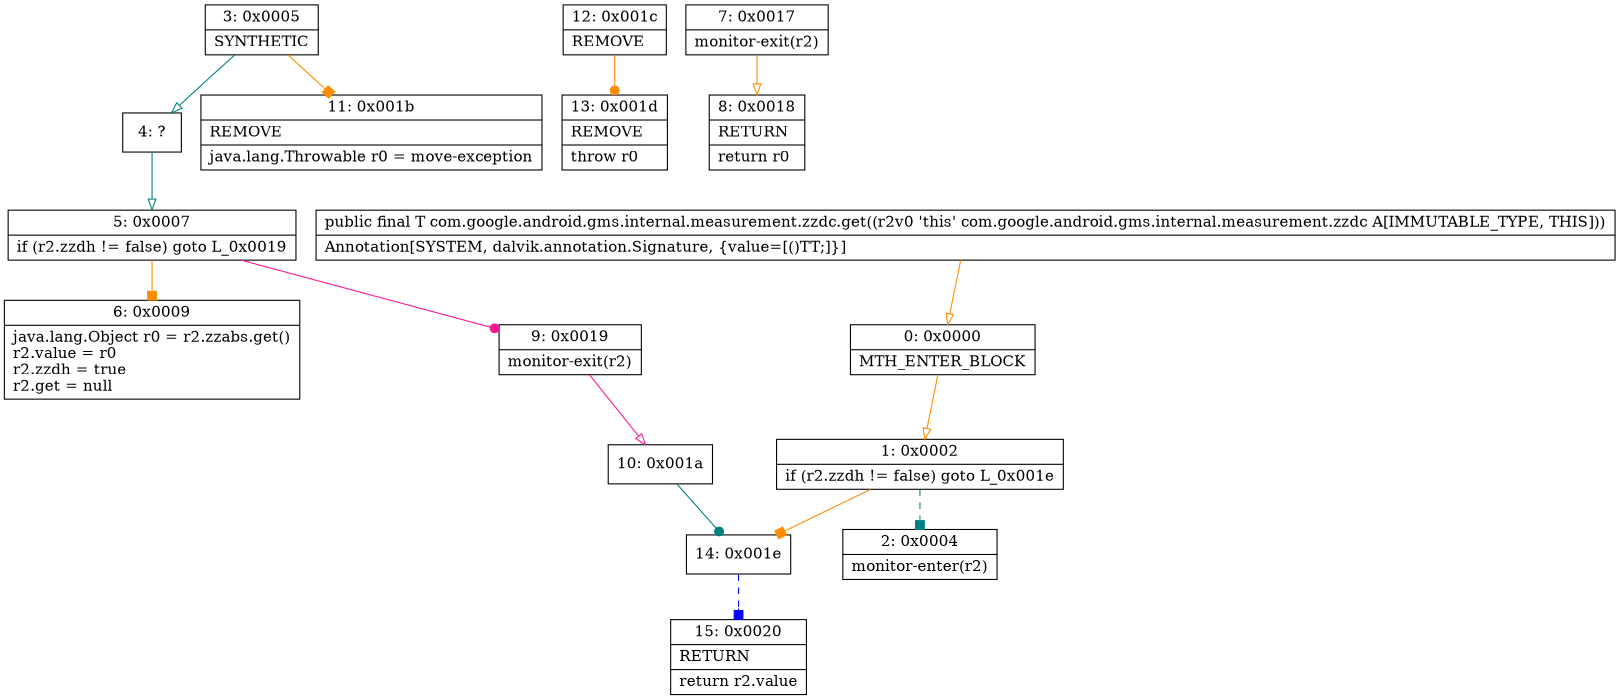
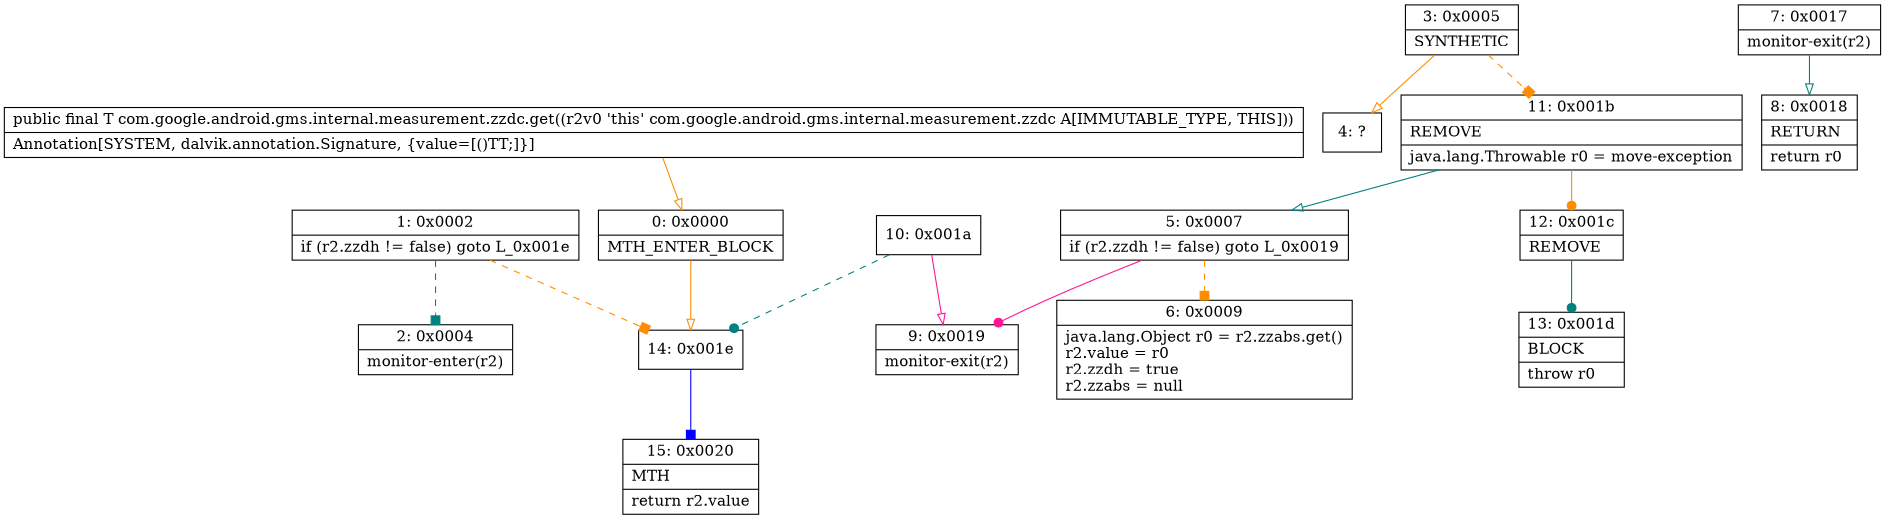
  digraph {
    node [shape=record]
    edge [arrowhead=onormal color=darkorange]
    n1 [label="{0\:\ 0x0000|MTH_ENTER_BLOCK\l}"]
    n2 [label="{1\:\ 0x0002|if (r2.zzdh != false) goto L_0x001e\l}"]
    n3 [label="{2\:\ 0x0004|monitor\-enter(r2)\l}"]
    n4 [label="{14\:\ 0x001e}"]
-   n5 [label="{15\:\ 0x0020|RETURN\l|return r2.value\l}"]
+   n5 [label="{15\:\ 0x0020|MTH\l|return r2.value\l}"]
    n6 [label="{3\:\ 0x0005|SYNTHETIC\l}"]
    n7 [label="{4\:\ ?}"]
    n8 [label="{11\:\ 0x001b|REMOVE\l|java.lang.Throwable r0 = move\-exception\l}"]
    n9 [label="{5\:\ 0x0007|if (r2.zzdh != false) goto L_0x0019\l}"]
    n10 [label="{12\:\ 0x001c|REMOVE\l}"]
-   n11 [label="{6\:\ 0x0009|java.lang.Object r0 = r2.zzabs.get()\lr2.value = r0\lr2.zzdh = true\lr2.get = null\l}"]
+   n11 [label="{6\:\ 0x0009|java.lang.Object r0 = r2.zzabs.get()\lr2.value = r0\lr2.zzdh = true\lr2.zzabs = null\l}"]
    n12 [label="{9\:\ 0x0019|monitor\-exit(r2)\l}"]
    n13 [label="{10\:\ 0x001a}"]
    n14 [label="{7\:\ 0x0017|monitor\-exit(r2)\l}"]
    n15 [label="{8\:\ 0x0018|RETURN\l|return r0\l}"]
-   n16 [label="{13\:\ 0x001d|REMOVE\l|throw r0\l}"]
+   n16 [label="{13\:\ 0x001d|BLOCK\l|throw r0\l}"]
    n17 [label="{public final T com.google.android.gms.internal.measurement.zzdc.get((r2v0 'this' com.google.android.gms.internal.measurement.zzdc A[IMMUTABLE_TYPE, THIS]))  | Annotation[SYSTEM, dalvik.annotation.Signature, \{value=[()TT;]\}]\l}"]
-   n1 -> n2
+   n1 -> n4
    n2 -> n3 [arrowhead=box color=teal style=dashed]
-   n2 -> n4 [arrowhead=box]
-   n4 -> n5 [arrowhead=box color=blue style=dashed]
-   n6 -> n7 [color=teal]
-   n6 -> n8 [arrowhead=box]
-   n7 -> n9 [color=teal]
-   n9 -> n11 [arrowhead=box style=solid]
+   n2 -> n4 [arrowhead=box style=dashed]
+   n4 -> n5 [arrowhead=box color=blue]
+   n6 -> n7
+   n6 -> n8 [arrowhead=box style=dashed]
+   n8 -> n9 [color=teal]
+   n8 -> n10 [arrowhead=dot]
+   n9 -> n11 [arrowhead=box style=dashed]
    n9 -> n12 [arrowhead=dot color=deeppink]
-   n10 -> n16 [arrowhead=dot]
-   n12 -> n13 [color=deeppink]
-   n13 -> n4 [arrowhead=dot color=teal]
-   n14 -> n15
+   n10 -> n16 [arrowhead=dot color=teal]
+   n13 -> n12 [color=deeppink]
+   n13 -> n4 [arrowhead=dot color=teal style=dashed]
+   n14 -> n15 [color=teal]
    n17 -> n1
  }
